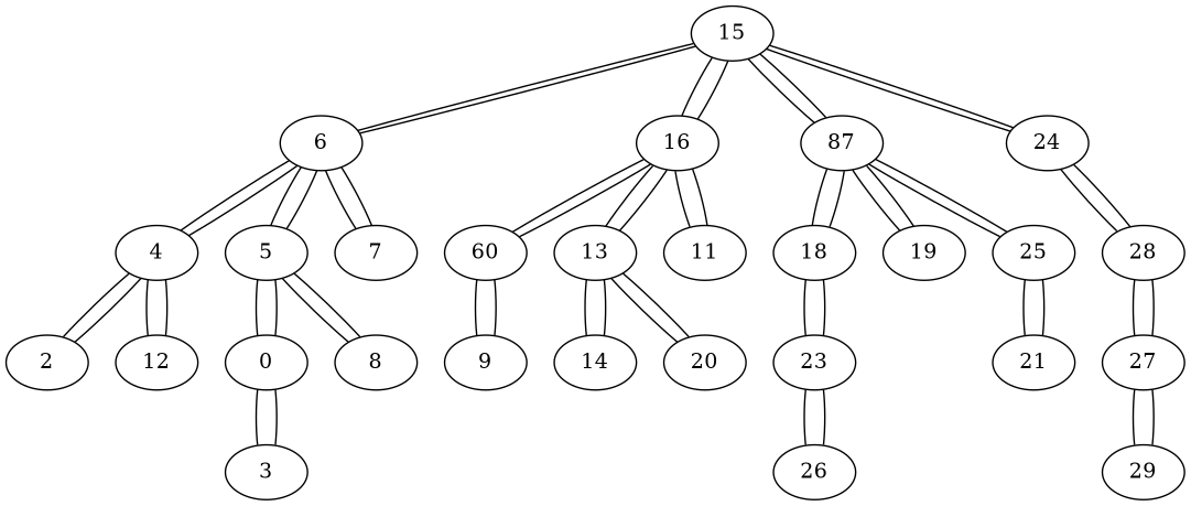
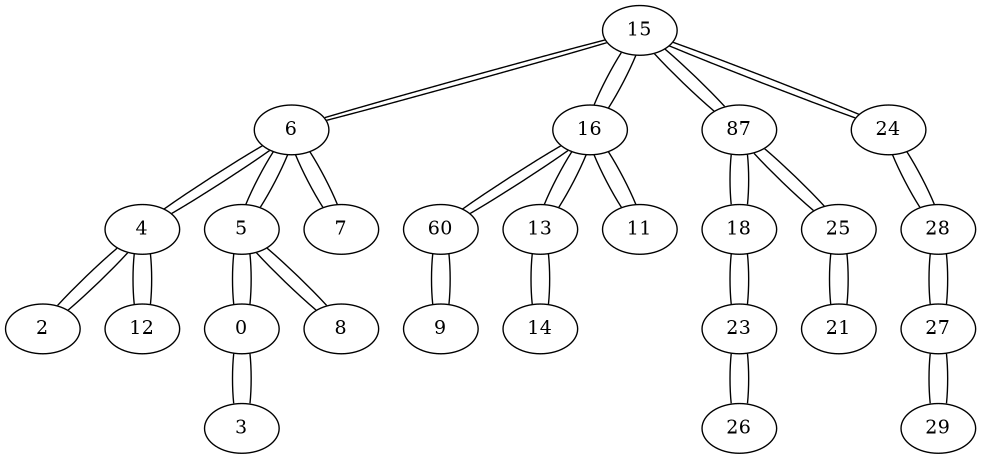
  graph {
    15
    6
    16
    n4 [label=87]
    24
    4
    5
    7
    n9 [label=60]
    13
    11
    18
-   19
    25
    28
    2
    12
    0
    8
    9
    14
-   20
    23
    21
    27
    3
    26
    29
    15 -- 6
    15 -- 16
    15 -- n4
    15 -- 24
    6 -- 15
    6 -- 4
    6 -- 5
    6 -- 7
    16 -- 15
    16 -- n9
    16 -- 13
    16 -- 11
    n4 -- 15
    n4 -- 18
-   n4 -- 19
    n4 -- 25
    24 -- 15
    24 -- 28
    4 -- 6
    4 -- 2
    4 -- 12
    5 -- 6
    5 -- 0
    5 -- 8
    7 -- 6
    n9 -- 16
    n9 -- 9
    13 -- 16
    13 -- 14
-   13 -- 20
    11 -- 16
    18 -- n4
    18 -- 23
-   19 -- n4
    25 -- n4
    25 -- 21
    28 -- 24
    28 -- 27
    2 -- 4
    12 -- 4
    0 -- 5
    0 -- 3
    8 -- 5
    9 -- n9
    14 -- 13
-   20 -- 13
    23 -- 18
    23 -- 26
    21 -- 25
    27 -- 28
    27 -- 29
    3 -- 0
    26 -- 23
    29 -- 27
  }
